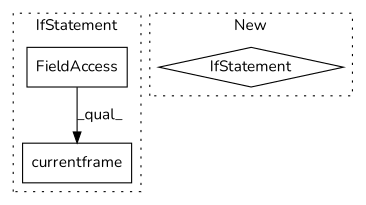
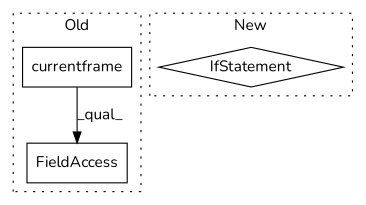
  digraph {
    fontname=Nunito
    node [shape=box fontname=Nunito]
    n1 [a=32 l=14 label=currentframe s=427]
    n2 [a=22 l=53 label=FieldAccess s=398]
    n3 [a=25 l="4,2" label=IfStatement s="4232,4258" shape=diamond]
    subgraph cluster_1 {
-     label=IfStatement
+     label=Old
      style=dotted
      n1
      n2
    }
    subgraph cluster_2 {
      label=New
      style=dotted
      n3
    }
-   n2 -> n1 [label=_qual_ fontname=Nunito]
+   n1 -> n2 [label=_qual_ fontname=Nunito]
  }
